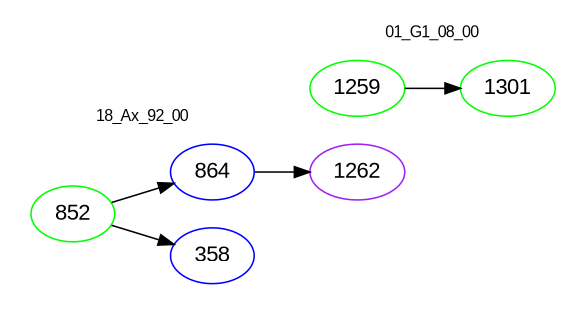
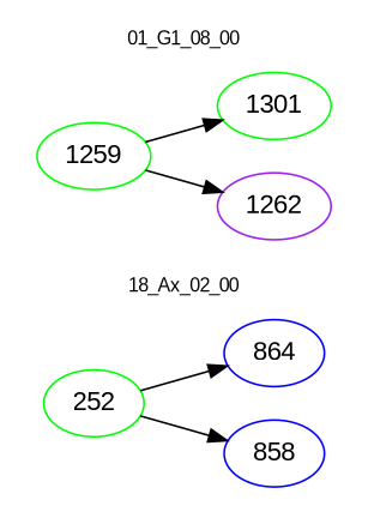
  digraph {
    fontname="Liberation Sans"
    rankdir=LR
    node [color=green fontname="Liberation Sans"]
    edge [color=black fontname="Liberation Sans"]
-   n1 [label=852]
-   n2 [color=blue label=358]
+   n1 [label=252]
+   n2 [color=blue label=858]
    n3 [color=blue label=864]
    n4 [label=1259]
    n5 [color=purple label=1262]
    n6 [label=1301]
    subgraph cluster_1 {
      color=white
      fontsize=10
-     label="18_Ax_92_00"
+     label="18_Ax_02_00"
      n1
      n2
      n3
    }
    subgraph cluster_2 {
      color=white
      fontsize=10
      label="01_G1_08_00"
      n4
      n5
      n6
    }
    n1 -> n2
    n1 -> n3
-   n3 -> n5
+   n4 -> n5
    n4 -> n6
  }
